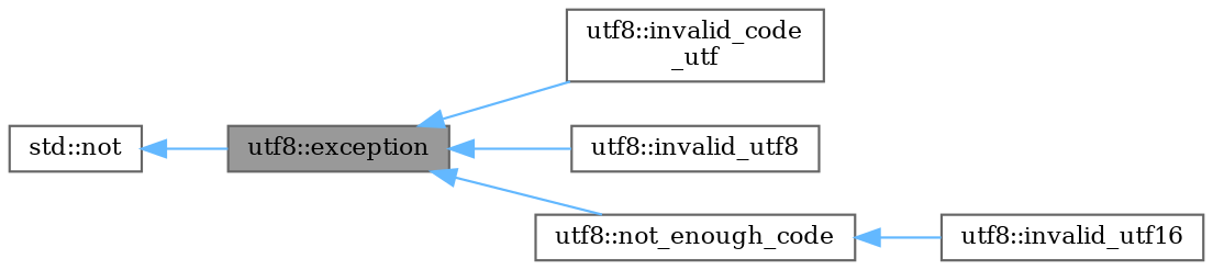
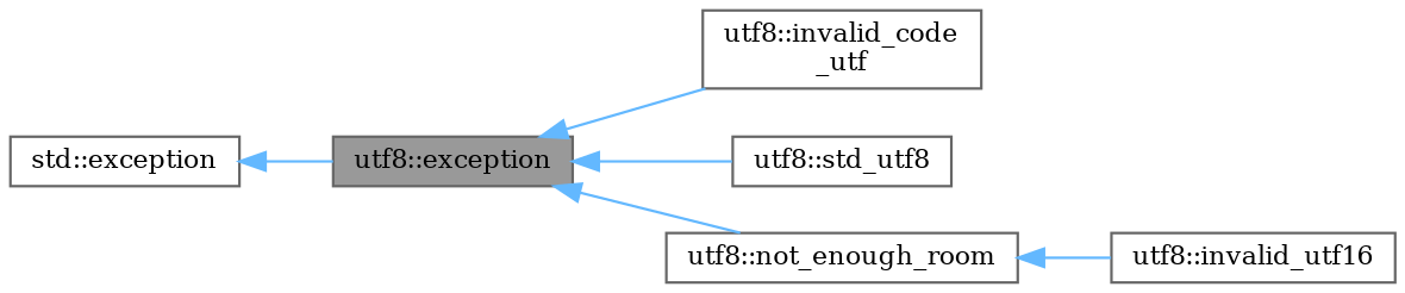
  digraph {
    fontname="DejaVu Serif"
    rankdir=LR
    node [color=gray40 fillcolor=white fontname="DejaVu Serif" fontsize=10 shape=box style=filled]
    edge [color=steelblue1 dir=back fontname="DejaVu Serif" fontsize=10 labelfontname=Helvetica labelfontsize=10 style=solid]
    n1 [fillcolor=grey60 fontcolor=black height=0.2 label="utf8::exception" width=0.4]
    n2 [height=0.2 label="utf8::invalid_code\l_utf" width=0.4]
-   n3 [height=0.2 label="utf8::invalid_utf8" width=0.4]
-   n4 [height=0.2 label="utf8::not_enough_code" width=0.4]
+   n3 [height=0.2 label="utf8::std_utf8" width=0.4]
+   n4 [height=0.2 label="utf8::not_enough_room" width=0.4]
    n5 [height=0.2 label="utf8::invalid_utf16" width=0.4]
-   n6 [height=0.2 label="std::not" width=0.4]
+   n6 [height=0.2 label="std::exception" width=0.4]
    n1 -> n2
    n1 -> n3
    n1 -> n4
    n4 -> n5
    n6 -> n1
  }
